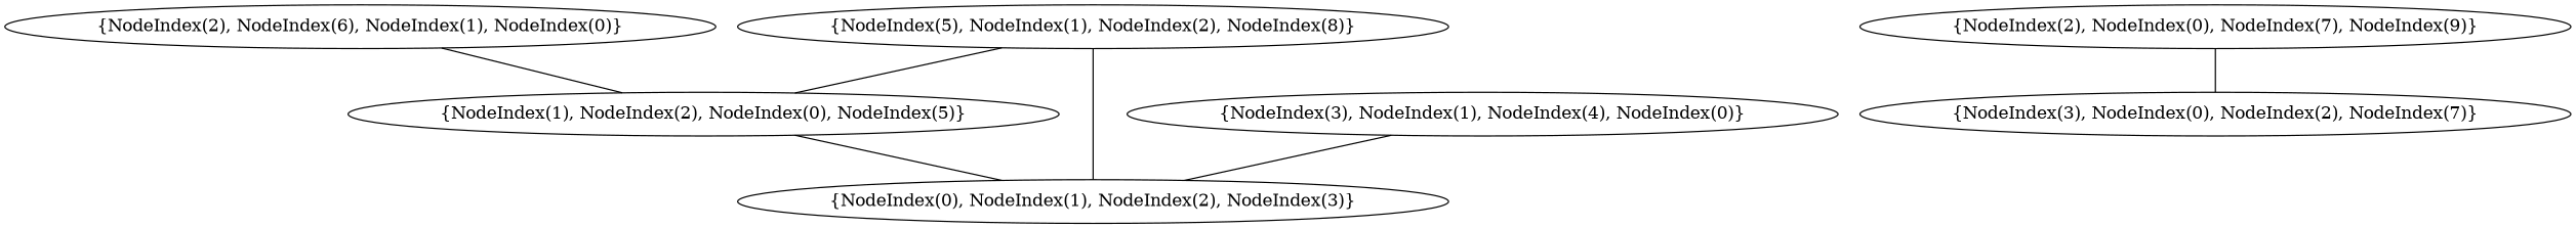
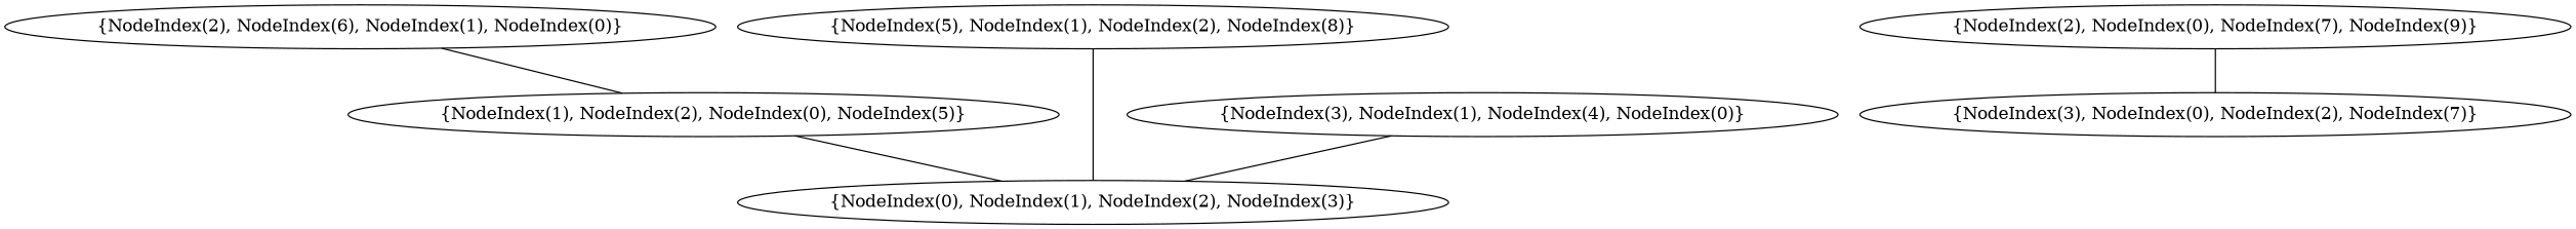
  graph {
    n1 [label="{NodeIndex(0), NodeIndex(1), NodeIndex(2), NodeIndex(3)}"]
    n2 [label="{NodeIndex(1), NodeIndex(2), NodeIndex(0), NodeIndex(5)}"]
    n3 [label="{NodeIndex(2), NodeIndex(6), NodeIndex(1), NodeIndex(0)}"]
    n4 [label="{NodeIndex(3), NodeIndex(1), NodeIndex(4), NodeIndex(0)}"]
    n5 [label="{NodeIndex(3), NodeIndex(0), NodeIndex(2), NodeIndex(7)}"]
    n6 [label="{NodeIndex(2), NodeIndex(0), NodeIndex(7), NodeIndex(9)}"]
    n7 [label="{NodeIndex(5), NodeIndex(1), NodeIndex(2), NodeIndex(8)}"]
    n2 -- n1
    n3 -- n2
    n4 -- n1
    n6 -- n5
    n7 -- n1
-   n7 -- n2
  }
